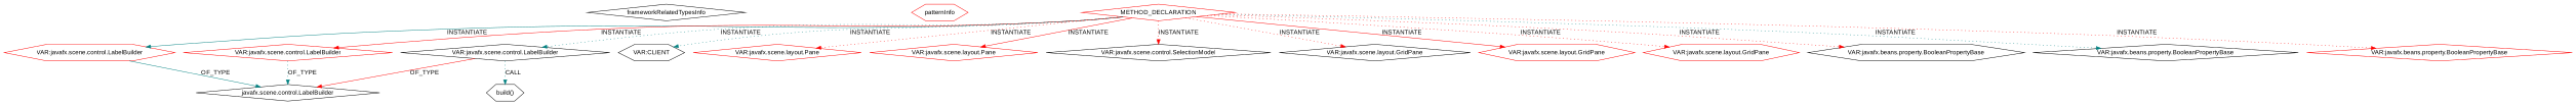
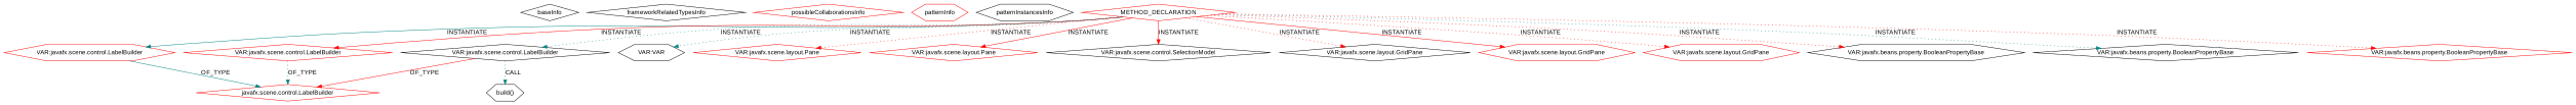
  digraph {
    fontname="Liberation Sans"
    node [color=red fontname="Liberation Sans" shape=diamond isFrameworkType=false vertexType=VARIABLE_EXPRESION]
    edge [color=red fontname="Liberation Sans" style=dotted]
+   baseInfo [category=pattern color=black graphId=3714 isAnonymous=false possibleRelation=false isFrameworkType="" vertexType=""]
    frameworkRelatedTypesInfo [color=black isFrameworkType="" vertexType=""]
+   possibleCollaborationsInfo [isFrameworkType="" vertexType=""]
    patternInfo [frequency=2.0 patternRootClient=0 shape=hexagon isFrameworkType="" vertexType=""]
-   n6 [color=black label="javafx.scene.control.LabelBuilder" vertexType=FRAMEWORK_CLASS_TYPE]
+   patternInstancesInfo [0="SaiPradeepDandem-javafx2-gradient-builder~/SaiPradeepDandem-javafx2-gradient-builder/javafx2-gradient-builder-master/src/main/java/com/javafx/gradientbuilder/application/RadialSettingsLayout.java~RadialSettingsLayout~1170" 1="SaiPradeepDandem-javafx2-gradient-builder~/SaiPradeepDandem-javafx2-gradient-builder/javafx2-gradient-builder-master/src/main/java/com/javafx/gradientbuilder/application/LinearSettingsLayout.java~LinearSettingsLayout~1172" color=black shape=hexagon isFrameworkType="" vertexType=""]
+   n6 [label="javafx.scene.control.LabelBuilder" vertexType=FRAMEWORK_CLASS_TYPE]
    n7 [label="VAR:javafx.scene.control.LabelBuilder" shape=hexagon]
    n8 [label="VAR:javafx.scene.control.LabelBuilder"]
    n9 [color=black label="VAR:javafx.scene.control.LabelBuilder"]
    n10 [color=black label="build()" shape=hexagon vertexType=INSIDE_CALL]
    n11 [label=METHOD_DECLARATION vertexType=CLIENT_METHOD_DECLARATION]
-   n12 [color=black label="VAR:CLIENT" shape=hexagon]
+   n12 [color=black label="VAR:VAR" shape=hexagon]
    n13 [label="VAR:javafx.scene.layout.Pane"]
    n14 [label="VAR:javafx.scene.layout.Pane"]
    n15 [color=black label="VAR:javafx.scene.control.SelectionModel"]
    n16 [color=black label="VAR:javafx.scene.layout.GridPane"]
    n17 [label="VAR:javafx.scene.layout.GridPane" shape=hexagon]
    n18 [label="VAR:javafx.scene.layout.GridPane" shape=hexagon]
    n19 [color=black label="VAR:javafx.beans.property.BooleanPropertyBase" shape=hexagon]
    n20 [color=black label="VAR:javafx.beans.property.BooleanPropertyBase"]
    n21 [label="VAR:javafx.beans.property.BooleanPropertyBase"]
    n7 -> n6 [color=teal label=OF_TYPE style=solid]
    n8 -> n6 [color=teal label=OF_TYPE]
    n9 -> n6 [label=OF_TYPE style=solid]
    n9 -> n10 [color=teal label=CALL]
    n11 -> n7 [color=teal label=INSTANTIATE style=solid]
    n11 -> n8 [label=INSTANTIATE style=solid]
    n11 -> n9 [color=teal label=INSTANTIATE]
    n11 -> n12 [color=teal label=INSTANTIATE]
    n11 -> n13 [label=INSTANTIATE]
    n11 -> n14 [label=INSTANTIATE style=solid]
-   n11 -> n15 [label=INSTANTIATE]
+   n11 -> n15 [label=INSTANTIATE style=solid]
    n11 -> n16 [label=INSTANTIATE]
    n11 -> n17 [label=INSTANTIATE style=solid]
    n11 -> n18 [label=INSTANTIATE]
    n11 -> n19 [label=INSTANTIATE]
    n11 -> n20 [color=teal label=INSTANTIATE]
    n11 -> n21 [label=INSTANTIATE]
  }
